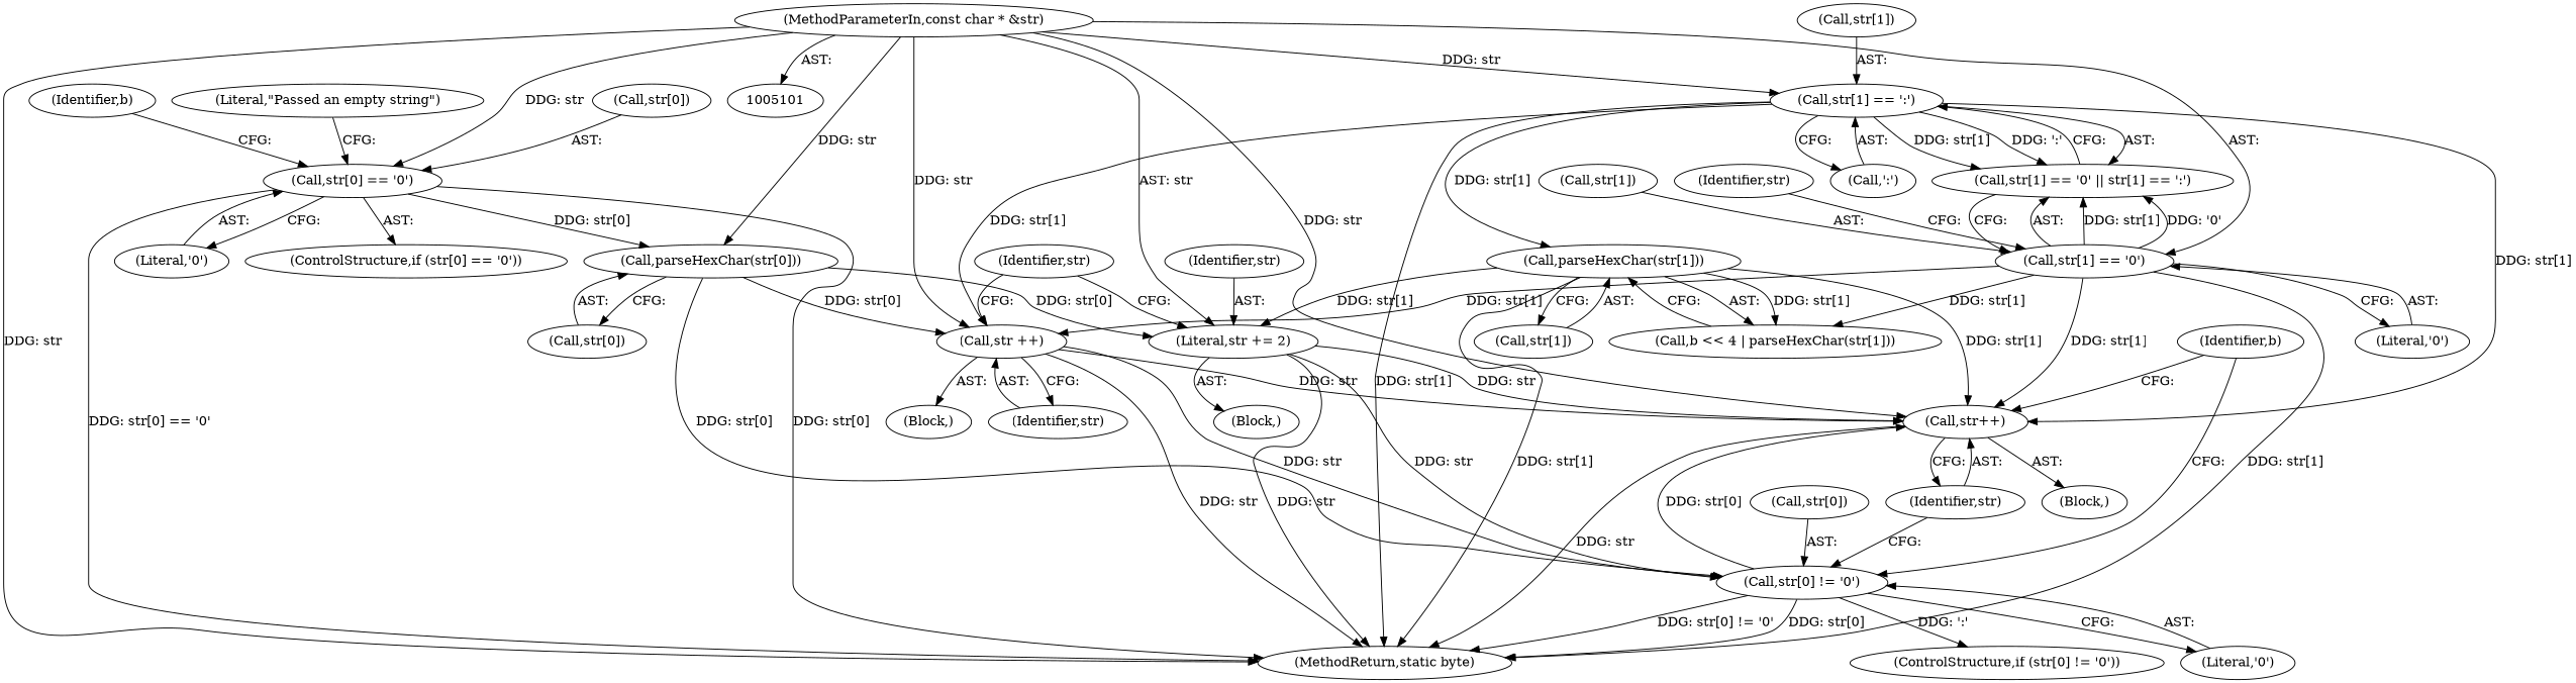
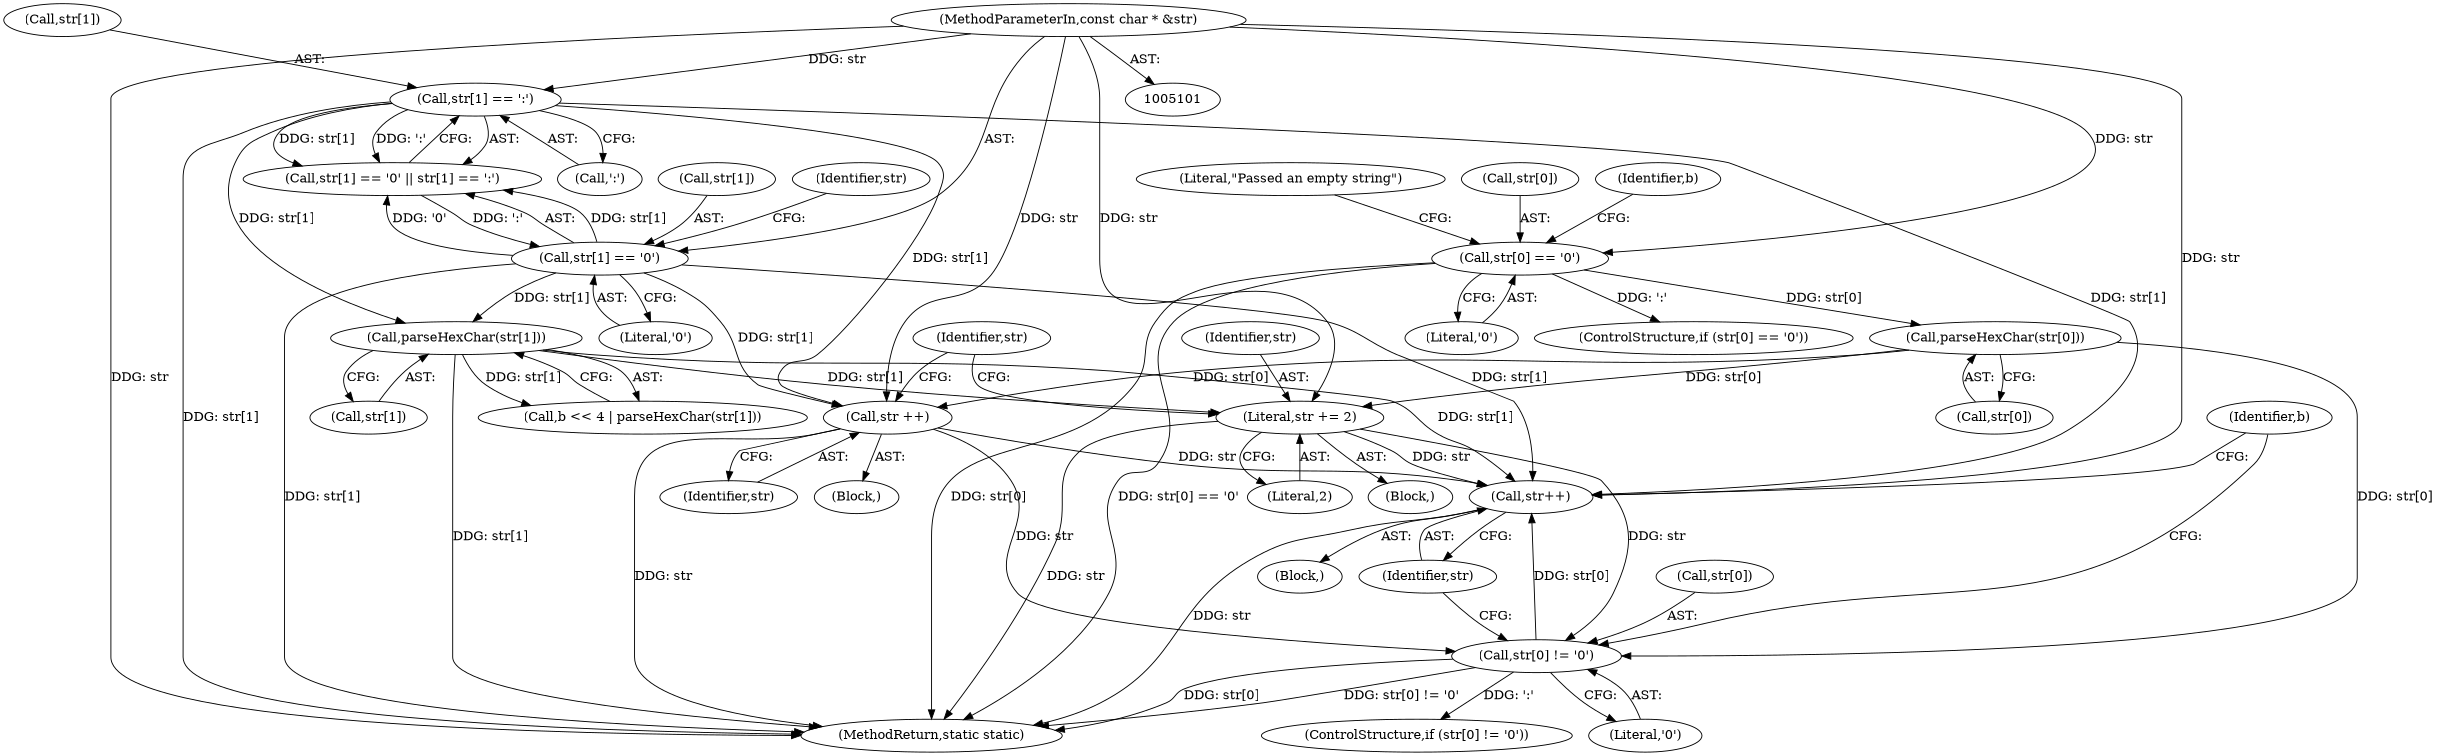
  digraph {
    n1 [label="(Call,str++)"]
    n2 [label="(Identifier,str)"]
-   n3 [label="(MethodReturn,static byte)"]
+   n3 [label="(MethodReturn,static static)"]
    n4 [label="(Block,)"]
    n5 [label="(Call,str[0] != '\0')"]
    n6 [label="(Call,str[1] == ':')"]
    n7 [label="(Call,str ++)"]
    n8 [label="(Call,parseHexChar(str[1]))"]
    n9 [label="(Call,str[1] == '\0' || str[1] == ':')"]
    n10 [label="(Call,':')"]
    n11 [label="(Identifier,str)"]
    n12 [label="(Block,)"]
    n13 [label="(Literal,str += 2)"]
    n14 [label="(Call,b << 4 | parseHexChar(str[1]))"]
    n15 [label="(Call,str[1])"]
    n16 [label="(Call,str[1] == '\0')"]
    n17 [label="(Literal,'\0')"]
    n18 [label="(MethodParameterIn,const char * &str)"]
    n19 [label="(Call,parseHexChar(str[0]))"]
    n20 [label="(Call,str[0] == '\0')"]
    n21 [label=1005101]
    n22 [label="(ControlStructure,if (str[0] != '\0'))"]
    n23 [label="(Literal,'\0')"]
    n24 [label="(Call,str[0])"]
    n25 [label="(Literal,'\0')"]
    n26 [label="(ControlStructure,if (str[0] == '\0'))"]
+   n27 [label="(Literal,2)"]
    n28 [label="(Block,)"]
    n29 [label="(Identifier,str)"]
    n30 [label="(Identifier,b)"]
    n31 [label="(Literal,\"Passed an empty string\")"]
    n32 [label="(Call,str[1])"]
    n33 [label="(Identifier,str)"]
    n34 [label="(Call,str[0])"]
    n35 [label="(Identifier,str)"]
    n36 [label="(Call,str[0])"]
    n37 [label="(Identifier,b)"]
    n38 [label="(Call,str[1])"]
    n1 -> n2 [label="CFG: "]
    n1 -> n3 [label="DDG: str"]
    n1 -> n4 [label="AST: "]
    n2 -> n1 [label="AST: "]
    n2 -> n5 [label="CFG: "]
    n5 -> n1 [label="DDG: str[0]"]
    n5 -> n3 [label="DDG: str[0] != '\0'"]
    n5 -> n3 [label="DDG: str[0]"]
    n5 -> n22 [label="DDG: ':'"]
    n5 -> n23 [label="CFG: "]
    n6 -> n1 [label="DDG: str[1]"]
    n6 -> n3 [label="DDG: str[1]"]
    n6 -> n7 [label="DDG: str[1]"]
    n6 -> n8 [label="DDG: str[1]"]
    n6 -> n9 [label="AST: "]
    n6 -> n9 [label="DDG: str[1]"]
    n6 -> n9 [label="DDG: ':'"]
    n6 -> n10 [label="CFG: "]
    n7 -> n1 [label="DDG: str"]
    n7 -> n3 [label="DDG: str"]
    n7 -> n5 [label="DDG: str"]
    n7 -> n11 [label="CFG: "]
    n7 -> n12 [label="AST: "]
    n8 -> n1 [label="DDG: str[1]"]
    n8 -> n3 [label="DDG: str[1]"]
    n8 -> n13 [label="DDG: str[1]"]
    n8 -> n14 [label="AST: "]
    n8 -> n14 [label="DDG: str[1]"]
    n8 -> n15 [label="CFG: "]
    n9 -> n6 [label="CFG: "]
-   n9 -> n16 [label="CFG: "]
+   n9 -> n16 [label="DDG: ':'"]
    n10 -> n6 [label="AST: "]
    n11 -> n7 [label="AST: "]
    n13 -> n1 [label="DDG: str"]
    n13 -> n3 [label="DDG: str"]
    n13 -> n5 [label="DDG: str"]
+   n13 -> n27 [label="CFG: "]
    n13 -> n28 [label="AST: "]
    n14 -> n8 [label="CFG: "]
    n15 -> n8 [label="AST: "]
    n16 -> n1 [label="DDG: str[1]"]
    n16 -> n3 [label="DDG: str[1]"]
    n16 -> n7 [label="DDG: str[1]"]
-   n16 -> n14 [label="DDG: str[1]"]
+   n16 -> n8 [label="DDG: str[1]"]
    n16 -> n9 [label="AST: "]
    n16 -> n9 [label="DDG: str[1]"]
    n16 -> n9 [label="DDG: '\0'"]
    n16 -> n17 [label="CFG: "]
    n17 -> n16 [label="AST: "]
    n18 -> n1 [label="DDG: str"]
    n18 -> n3 [label="DDG: str"]
    n18 -> n6 [label="DDG: str"]
    n18 -> n7 [label="DDG: str"]
-   n18 -> n13 [label="AST: str"]
+   n18 -> n13 [label="DDG: str"]
    n18 -> n16 [label="AST: "]
-   n18 -> n19 [label="DDG: str"]
    n18 -> n20 [label="DDG: str"]
    n18 -> n21 [label="AST: "]
    n19 -> n5 [label="DDG: str[0]"]
    n19 -> n7 [label="DDG: str[0]"]
    n19 -> n13 [label="DDG: str[0]"]
    n19 -> n24 [label="CFG: "]
    n20 -> n3 [label="DDG: str[0] == '\0'"]
    n20 -> n3 [label="DDG: str[0]"]
    n20 -> n19 [label="DDG: str[0]"]
    n20 -> n25 [label="CFG: "]
-   n20 -> n26 [label="AST: "]
+   n20 -> n26 [label="DDG: ':'"]
    n23 -> n5 [label="AST: "]
    n24 -> n19 [label="AST: "]
    n25 -> n20 [label="AST: "]
+   n27 -> n13 [label="AST: "]
    n29 -> n13 [label="AST: "]
    n30 -> n1 [label="CFG: "]
    n30 -> n5 [label="CFG: "]
    n31 -> n20 [label="CFG: "]
    n32 -> n16 [label="AST: "]
    n33 -> n16 [label="CFG: "]
    n34 -> n20 [label="AST: "]
    n35 -> n7 [label="CFG: "]
    n35 -> n13 [label="CFG: "]
    n36 -> n5 [label="AST: "]
    n37 -> n20 [label="CFG: "]
    n38 -> n6 [label="AST: "]
  }
